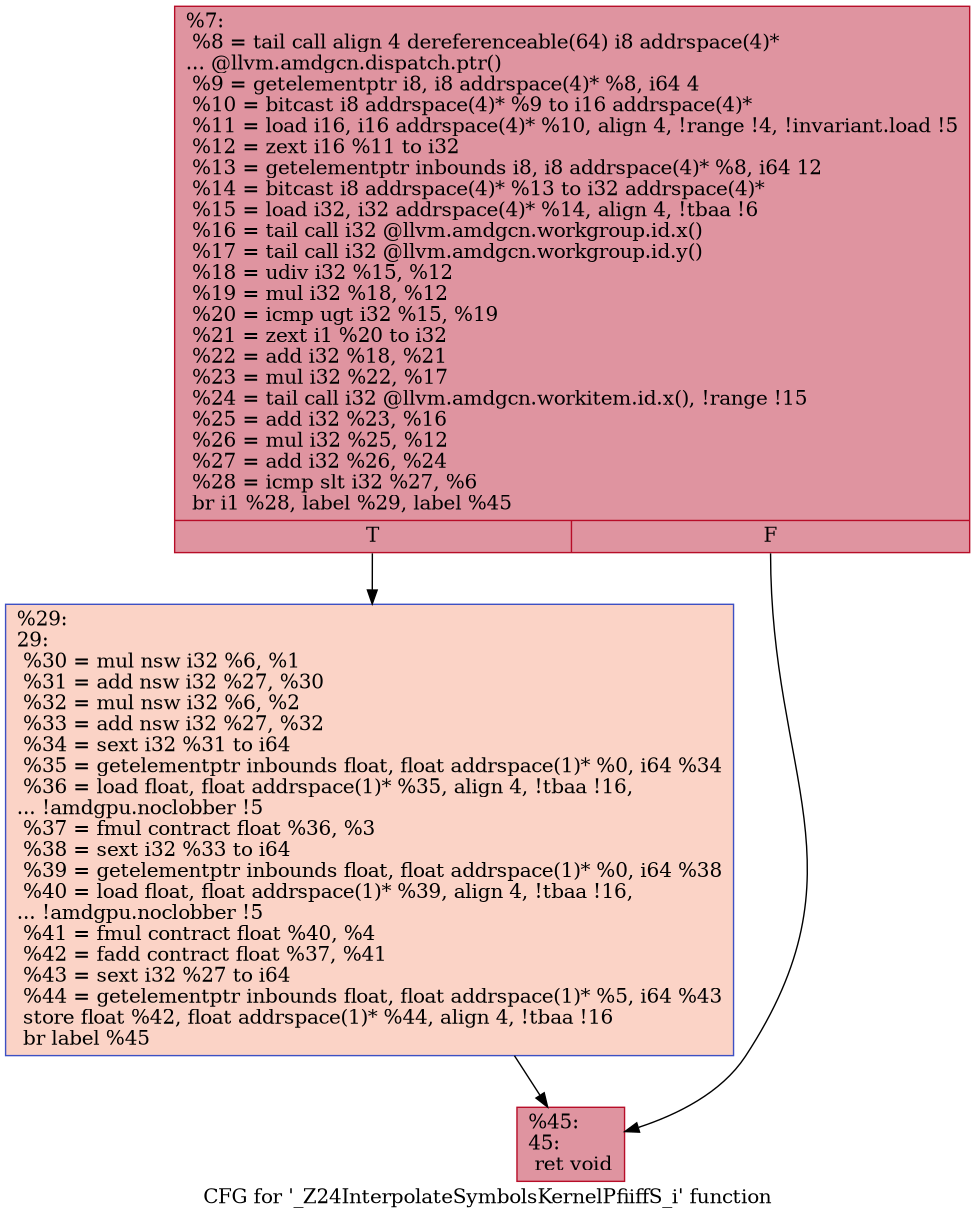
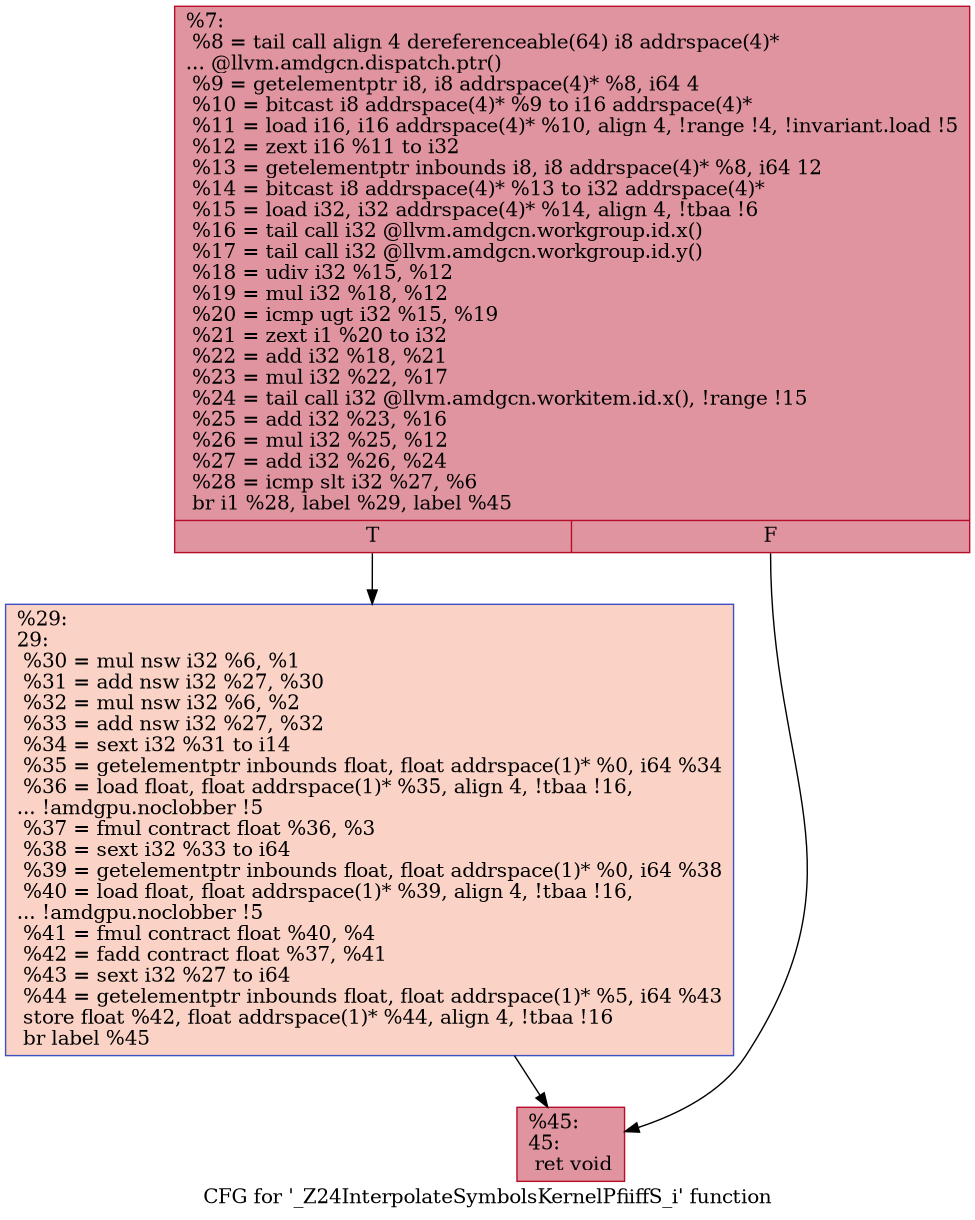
  digraph {
    label="CFG for '_Z24InterpolateSymbolsKernelPfiiffS_i' function"
    node [color="#b70d28ff" fillcolor="#b70d2870" shape=record style=filled]
    n1 [label="{%7:\l  %8 = tail call align 4 dereferenceable(64) i8 addrspace(4)*\l... @llvm.amdgcn.dispatch.ptr()\l  %9 = getelementptr i8, i8 addrspace(4)* %8, i64 4\l  %10 = bitcast i8 addrspace(4)* %9 to i16 addrspace(4)*\l  %11 = load i16, i16 addrspace(4)* %10, align 4, !range !4, !invariant.load !5\l  %12 = zext i16 %11 to i32\l  %13 = getelementptr inbounds i8, i8 addrspace(4)* %8, i64 12\l  %14 = bitcast i8 addrspace(4)* %13 to i32 addrspace(4)*\l  %15 = load i32, i32 addrspace(4)* %14, align 4, !tbaa !6\l  %16 = tail call i32 @llvm.amdgcn.workgroup.id.x()\l  %17 = tail call i32 @llvm.amdgcn.workgroup.id.y()\l  %18 = udiv i32 %15, %12\l  %19 = mul i32 %18, %12\l  %20 = icmp ugt i32 %15, %19\l  %21 = zext i1 %20 to i32\l  %22 = add i32 %18, %21\l  %23 = mul i32 %22, %17\l  %24 = tail call i32 @llvm.amdgcn.workitem.id.x(), !range !15\l  %25 = add i32 %23, %16\l  %26 = mul i32 %25, %12\l  %27 = add i32 %26, %24\l  %28 = icmp slt i32 %27, %6\l  br i1 %28, label %29, label %45\l|{<s0>T|<s1>F}}"]
-   n2 [color="#3d50c3ff" fillcolor="#f59c7d70" label="{%29:\l29:                                               \l  %30 = mul nsw i32 %6, %1\l  %31 = add nsw i32 %27, %30\l  %32 = mul nsw i32 %6, %2\l  %33 = add nsw i32 %27, %32\l  %34 = sext i32 %31 to i64\l  %35 = getelementptr inbounds float, float addrspace(1)* %0, i64 %34\l  %36 = load float, float addrspace(1)* %35, align 4, !tbaa !16,\l... !amdgpu.noclobber !5\l  %37 = fmul contract float %36, %3\l  %38 = sext i32 %33 to i64\l  %39 = getelementptr inbounds float, float addrspace(1)* %0, i64 %38\l  %40 = load float, float addrspace(1)* %39, align 4, !tbaa !16,\l... !amdgpu.noclobber !5\l  %41 = fmul contract float %40, %4\l  %42 = fadd contract float %37, %41\l  %43 = sext i32 %27 to i64\l  %44 = getelementptr inbounds float, float addrspace(1)* %5, i64 %43\l  store float %42, float addrspace(1)* %44, align 4, !tbaa !16\l  br label %45\l}"]
+   n2 [color="#3d50c3ff" fillcolor="#f59c7d70" label="{%29:\l29:                                               \l  %30 = mul nsw i32 %6, %1\l  %31 = add nsw i32 %27, %30\l  %32 = mul nsw i32 %6, %2\l  %33 = add nsw i32 %27, %32\l  %34 = sext i32 %31 to i14\l  %35 = getelementptr inbounds float, float addrspace(1)* %0, i64 %34\l  %36 = load float, float addrspace(1)* %35, align 4, !tbaa !16,\l... !amdgpu.noclobber !5\l  %37 = fmul contract float %36, %3\l  %38 = sext i32 %33 to i64\l  %39 = getelementptr inbounds float, float addrspace(1)* %0, i64 %38\l  %40 = load float, float addrspace(1)* %39, align 4, !tbaa !16,\l... !amdgpu.noclobber !5\l  %41 = fmul contract float %40, %4\l  %42 = fadd contract float %37, %41\l  %43 = sext i32 %27 to i64\l  %44 = getelementptr inbounds float, float addrspace(1)* %5, i64 %43\l  store float %42, float addrspace(1)* %44, align 4, !tbaa !16\l  br label %45\l}"]
    n3 [label="{%45:\l45:                                               \l  ret void\l}"]
    n1 -> n2 [tailport=s0]
    n1 -> n3 [tailport=s1]
    n2 -> n3
  }
